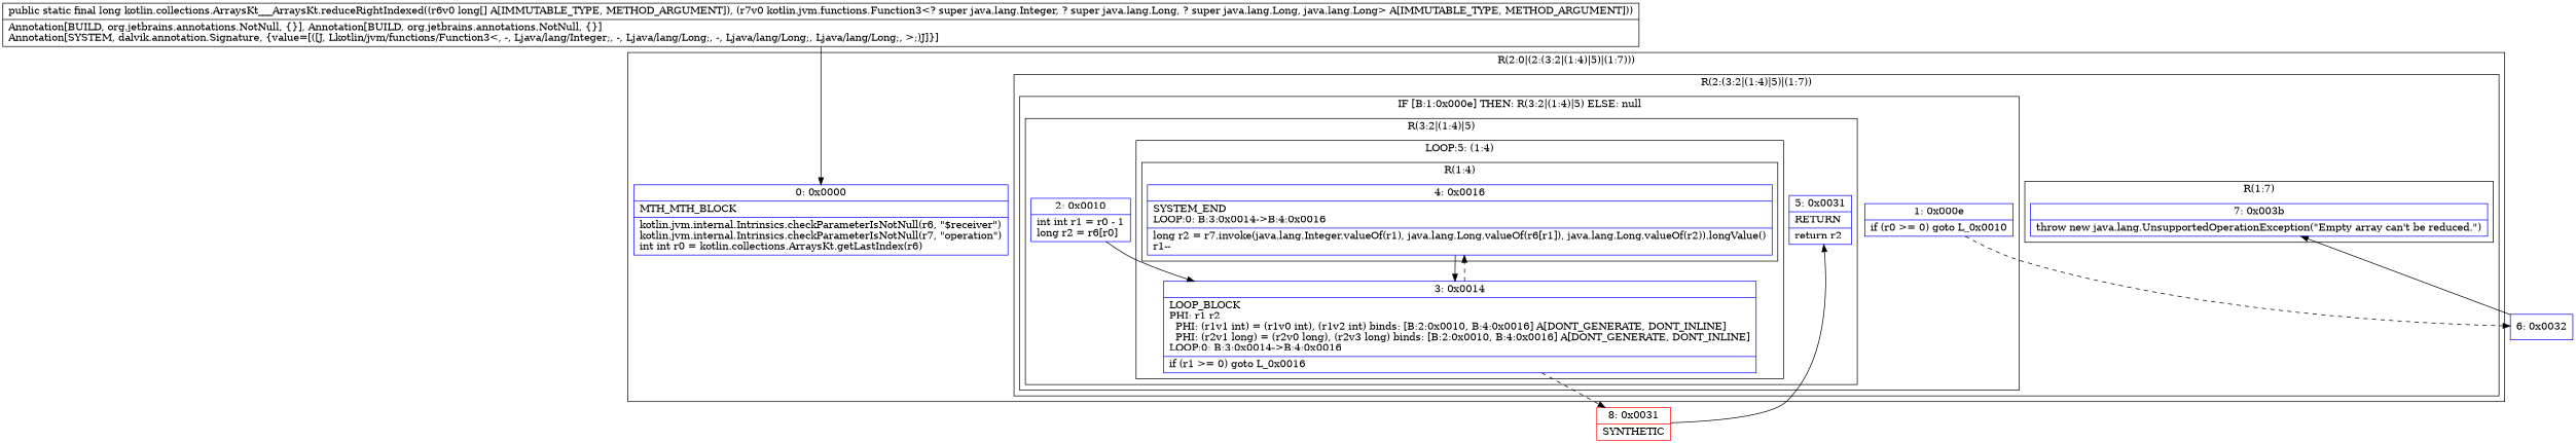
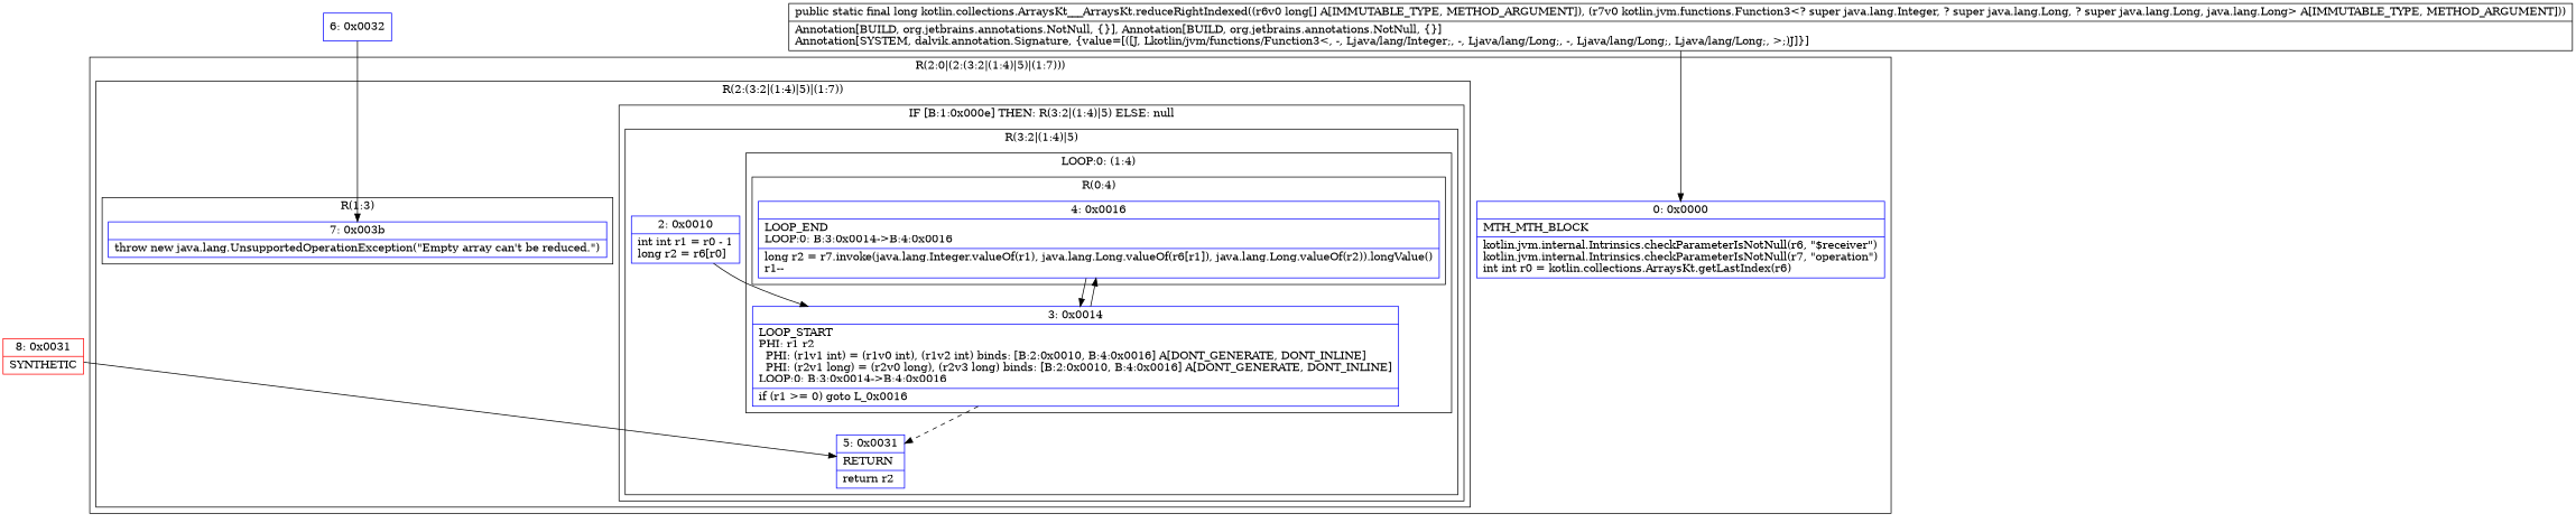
  digraph {
    node [color=blue shape=record]
-   n1 [label="{4\:\ 0x0016|SYSTEM_END\lLOOP:0: B:3:0x0014\-\>B:4:0x0016\l|long r2 = r7.invoke(java.lang.Integer.valueOf(r1), java.lang.Long.valueOf(r6[r1]), java.lang.Long.valueOf(r2)).longValue()\lr1\-\-\l}"]
-   n2 [label="{3\:\ 0x0014|LOOP_BLOCK\lPHI: r1 r2 \l  PHI: (r1v1 int) = (r1v0 int), (r1v2 int) binds: [B:2:0x0010, B:4:0x0016] A[DONT_GENERATE, DONT_INLINE]\l  PHI: (r2v1 long) = (r2v0 long), (r2v3 long) binds: [B:2:0x0010, B:4:0x0016] A[DONT_GENERATE, DONT_INLINE]\lLOOP:0: B:3:0x0014\-\>B:4:0x0016\l|if (r1 \>= 0) goto L_0x0016\l}"]
+   n1 [label="{4\:\ 0x0016|LOOP_END\lLOOP:0: B:3:0x0014\-\>B:4:0x0016\l|long r2 = r7.invoke(java.lang.Integer.valueOf(r1), java.lang.Long.valueOf(r6[r1]), java.lang.Long.valueOf(r2)).longValue()\lr1\-\-\l}"]
+   n2 [label="{3\:\ 0x0014|LOOP_START\lPHI: r1 r2 \l  PHI: (r1v1 int) = (r1v0 int), (r1v2 int) binds: [B:2:0x0010, B:4:0x0016] A[DONT_GENERATE, DONT_INLINE]\l  PHI: (r2v1 long) = (r2v0 long), (r2v3 long) binds: [B:2:0x0010, B:4:0x0016] A[DONT_GENERATE, DONT_INLINE]\lLOOP:0: B:3:0x0014\-\>B:4:0x0016\l|if (r1 \>= 0) goto L_0x0016\l}"]
    n3 [label="{2\:\ 0x0010|int int r1 = r0 \- 1\llong r2 = r6[r0]\l}"]
    n4 [label="{5\:\ 0x0031|RETURN\l|return r2\l}"]
-   n5 [label="{1\:\ 0x000e|if (r0 \>= 0) goto L_0x0010\l}"]
    n6 [label="{7\:\ 0x003b|throw new java.lang.UnsupportedOperationException(\"Empty array can't be reduced.\")\l}"]
    n7 [label="{0\:\ 0x0000|MTH_MTH_BLOCK\l|kotlin.jvm.internal.Intrinsics.checkParameterIsNotNull(r6, \"$receiver\")\lkotlin.jvm.internal.Intrinsics.checkParameterIsNotNull(r7, \"operation\")\lint int r0 = kotlin.collections.ArraysKt.getLastIndex(r6)\l}"]
    n8 [color=red label="{8\:\ 0x0031|SYNTHETIC\l}"]
    n9 [label="{6\:\ 0x0032}"]
    n10 [label="{public static final long kotlin.collections.ArraysKt___ArraysKt.reduceRightIndexed((r6v0 long[] A[IMMUTABLE_TYPE, METHOD_ARGUMENT]), (r7v0 kotlin.jvm.functions.Function3\<? super java.lang.Integer, ? super java.lang.Long, ? super java.lang.Long, java.lang.Long\> A[IMMUTABLE_TYPE, METHOD_ARGUMENT]))  | Annotation[BUILD, org.jetbrains.annotations.NotNull, \{\}], Annotation[BUILD, org.jetbrains.annotations.NotNull, \{\}]\lAnnotation[SYSTEM, dalvik.annotation.Signature, \{value=[([J, Lkotlin\/jvm\/functions\/Function3\<, \-, Ljava\/lang\/Integer;, \-, Ljava\/lang\/Long;, \-, Ljava\/lang\/Long;, Ljava\/lang\/Long;, \>;)J]\}]\l}" color=""]
    subgraph cluster_1 {
      label="R(2:0|(2:(3:2|(1:4)|5)|(1:7)))"
      n7
      subgraph cluster_2 {
        label="R(2:(3:2|(1:4)|5)|(1:7))"
        subgraph cluster_3 {
          label="IF [B:1:0x000e] THEN: R(3:2|(1:4)|5) ELSE: null"
-         n5
          subgraph cluster_4 {
            label="R(3:2|(1:4)|5)"
            n3
            n4
            subgraph cluster_5 {
-             label="LOOP:5: (1:4)"
+             label="LOOP:0: (1:4)"
              n2
              subgraph cluster_6 {
-               label="R(1:4)"
+               label="R(0:4)"
                n1
              }
            }
          }
        }
        subgraph cluster_7 {
-         label="R(1:7)"
+         label="R(1:3)"
          n6
        }
      }
    }
    n1 -> n2
-   n2 -> n1 [style=dashed]
-   n2 -> n8 [style=dashed]
+   n2 -> n1
+   n2 -> n4 [style=dashed]
    n3 -> n2
-   n5 -> n9 [style=dashed]
    n8 -> n4
    n9 -> n6
    n10 -> n7
  }
